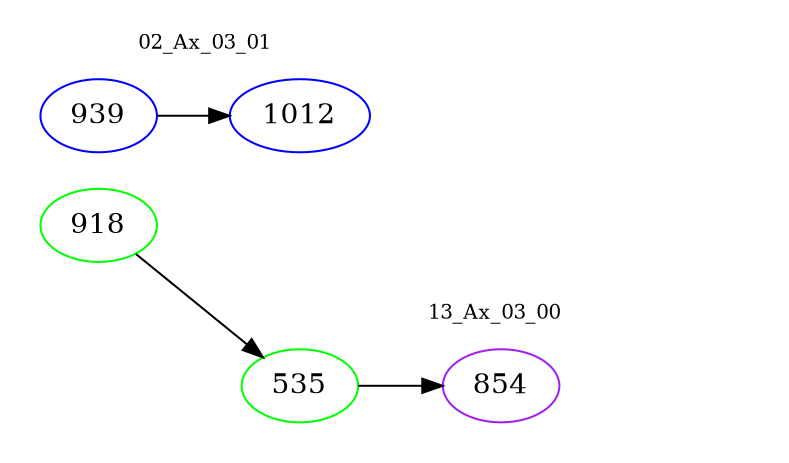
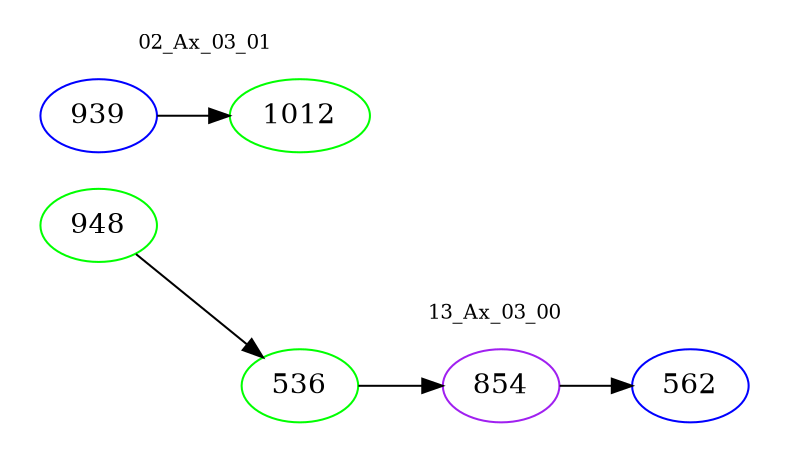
  digraph {
    rankdir=LR
    node [color=blue]
    edge [color=black]
-   n1 [color=green label=918]
+   n1 [color=green label=948]
    n2 [label=939]
-   n3 [label=1012]
-   n4 [color=green label=535]
+   n3 [color=green label=1012]
+   n4 [color=green label=536]
    n5 [color=purple label=854]
+   n6 [label=562]
    subgraph cluster_1 {
      color=white
      fontsize=10
      label="02_Ax_03_01"
      n1
      n2
      n3
    }
    subgraph cluster_2 {
      color=white
      fontsize=10
      label="13_Ax_03_00"
      n4
      n5
+     n6
    }
    n1 -> n4
    n2 -> n3
    n4 -> n5
+   n5 -> n6
  }
